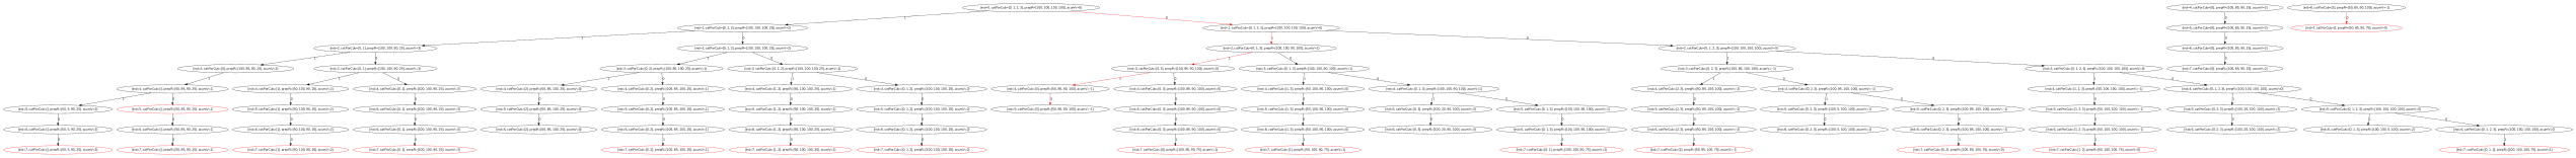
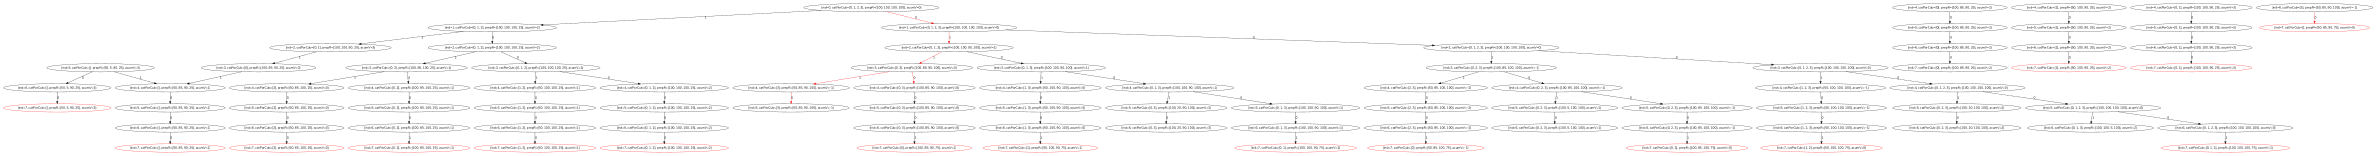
  strict digraph {
    fontname=Nunito
    node [fontname=Nunito]
    edge [fontname=Nunito]
    n1 [label="(ind=6, catPorCub=[], prepR=[50, 5, 90, 25], acumV=3)"]
    n2 [color=red label="(ind=7, catPorCub=[], prepR=[50, 5, 90, 25], acumV=3)"]
    n3 [label="(ind=5, catPorCub=[], prepR=[50, 5, 90, 25], acumV=3)"]
    n4 [label="(ind=4, catPorCub=[], prepR=[50, 85, 90, 25], acumV=1)"]
-   n5 [label="(ind=5, catPorCub=[], prepR=[50, 85, 90, 25], acumV=1)" color=red]
+   n5 [label="(ind=5, catPorCub=[], prepR=[50, 85, 90, 25], acumV=1)"]
    n6 [label="(ind=6, catPorCub=[], prepR=[50, 85, 90, 25], acumV=1)"]
    n7 [color=red label="(ind=7, catPorCub=[], prepR=[50, 85, 90, 25], acumV=1)"]
    n8 [label="(ind=3, catPorCub=[0], prepR=[100, 85, 90, 25], acumV=2)"]
    n9 [label="(ind=4, catPorCub=[0], prepR=[100, 85, 90, 25], acumV=2)"]
    n10 [label="(ind=5, catPorCub=[0], prepR=[100, 85, 90, 25], acumV=2)"]
    n11 [label="(ind=6, catPorCub=[0], prepR=[100, 85, 90, 25], acumV=2)"]
    n12 [color=black label="(ind=7, catPorCub=[0], prepR=[100, 85, 90, 25], acumV=2)"]
    n13 [label="(ind=2, catPorCub=[0, 1], prepR=[100, 100, 90, 25], acumV=3)"]
-   n14 [label="(ind=3, catPorCub=[0, 1], prepR=[100, 100, 90, 25], acumV=3)"]
    n15 [label="(ind=4, catPorCub=[1], prepR=[50, 100, 90, 25], acumV=2)"]
    n16 [label="(ind=4, catPorCub=[0, 1], prepR=[100, 100, 90, 25], acumV=3)"]
    n17 [label="(ind=6, catPorCub=[1], prepR=[50, 100, 90, 25], acumV=2)"]
    n18 [color=red label="(ind=7, catPorCub=[1], prepR=[50, 100, 90, 25], acumV=2)"]
    n19 [label="(ind=5, catPorCub=[1], prepR=[50, 100, 90, 25], acumV=2)"]
    n20 [label="(ind=5, catPorCub=[0, 1], prepR=[100, 100, 90, 25], acumV=3)"]
    n21 [label="(ind=6, catPorCub=[0, 1], prepR=[100, 100, 90, 25], acumV=3)"]
    n22 [color=red label="(ind=7, catPorCub=[0, 1], prepR=[100, 100, 90, 25], acumV=3)"]
    n23 [label="(ind=1, catPorCub=[0, 1, 2], prepR=[100, 100, 100, 25], acumV=2)"]
    n24 [label="(ind=2, catPorCub=[0, 1, 2], prepR=[100, 100, 100, 25], acumV=2)"]
    n25 [label="(ind=3, catPorCub=[0, 2], prepR=[100, 85, 100, 25], acumV=1)"]
    n26 [label="(ind=3, catPorCub=[0, 1, 2], prepR=[100, 100, 100, 25], acumV=2)"]
    n27 [label="(ind=6, catPorCub=[2], prepR=[50, 85, 100, 25], acumV=0)"]
+   n28 [color=red label="(ind=7, catPorCub=[2], prepR=[50, 85, 100, 25], acumV=0)"]
    n29 [label="(ind=5, catPorCub=[2], prepR=[50, 85, 100, 25], acumV=0)"]
    n30 [label="(ind=4, catPorCub=[2], prepR=[50, 85, 100, 25], acumV=0)"]
    n31 [label="(ind=4, catPorCub=[0, 2], prepR=[100, 85, 100, 25], acumV=1)"]
    n32 [label="(ind=5, catPorCub=[0, 2], prepR=[100, 85, 100, 25], acumV=1)"]
    n33 [label="(ind=6, catPorCub=[0, 2], prepR=[100, 85, 100, 25], acumV=1)"]
    n34 [color=red label="(ind=7, catPorCub=[0, 2], prepR=[100, 85, 100, 25], acumV=1)"]
    n35 [label="(ind=4, catPorCub=[1, 2], prepR=[50, 100, 100, 25], acumV=1)"]
    n36 [label="(ind=4, catPorCub=[0, 1, 2], prepR=[100, 100, 100, 25], acumV=2)"]
    n37 [label="(ind=6, catPorCub=[1, 2], prepR=[50, 100, 100, 25], acumV=1)"]
    n38 [color=red label="(ind=7, catPorCub=[1, 2], prepR=[50, 100, 100, 25], acumV=1)"]
    n39 [label="(ind=5, catPorCub=[1, 2], prepR=[50, 100, 100, 25], acumV=1)"]
    n40 [label="(ind=5, catPorCub=[0, 1, 2], prepR=[100, 100, 100, 25], acumV=2)"]
    n41 [label="(ind=6, catPorCub=[0, 1, 2], prepR=[100, 100, 100, 25], acumV=2)"]
    n42 [color=red label="(ind=7, catPorCub=[0, 1, 2], prepR=[100, 100, 100, 25], acumV=2)"]
    n43 [label="(ind=0, catPorCub=[0, 1, 2, 3], prepR=[100, 100, 100, 100], acumV=0)"]
    n44 [label="(ind=1, catPorCub=[0, 1, 2, 3], prepR=[100, 100, 100, 100], acumV=0)"]
    n45 [label="(ind=2, catPorCub=[0, 1, 3], prepR=[100, 100, 90, 100], acumV=1)"]
    n46 [label="(ind=2, catPorCub=[0, 1, 2, 3], prepR=[100, 100, 100, 100], acumV=0)"]
    n47 [label="(ind=6, catPorCub=[3], prepR=[50, 85, 90, 100], acumV=-1)"]
    n48 [color=red label="(ind=7, catPorCub=[], prepR=[50, 85, 90, 75], acumV=0)"]
    n49 [label="(ind=5, catPorCub=[3], prepR=[50, 85, 90, 100], acumV=-1)"]
    n50 [label="(ind=4, catPorCub=[3], prepR=[50, 85, 90, 100], acumV=-1)"]
    n51 [label="(ind=3, catPorCub=[0, 3], prepR=[100, 85, 90, 100], acumV=0)"]
    n52 [label="(ind=4, catPorCub=[0, 3], prepR=[100, 85, 90, 100], acumV=0)"]
    n53 [label="(ind=5, catPorCub=[0, 3], prepR=[100, 85, 90, 100], acumV=0)"]
    n54 [label="(ind=6, catPorCub=[0, 3], prepR=[100, 85, 90, 100], acumV=0)"]
    n55 [color=red label="(ind=7, catPorCub=[0], prepR=[100, 85, 90, 75], acumV=1)"]
    n56 [label="(ind=3, catPorCub=[0, 1, 3], prepR=[100, 100, 90, 100], acumV=1)"]
    n57 [label="(ind=4, catPorCub=[1, 3], prepR=[50, 100, 90, 100], acumV=0)"]
    n58 [label="(ind=4, catPorCub=[0, 1, 3], prepR=[100, 100, 90, 100], acumV=1)"]
    n59 [label="(ind=6, catPorCub=[1, 3], prepR=[50, 100, 90, 100], acumV=0)"]
    n60 [color=red label="(ind=7, catPorCub=[1], prepR=[50, 100, 90, 75], acumV=1)"]
    n61 [label="(ind=5, catPorCub=[1, 3], prepR=[50, 100, 90, 100], acumV=0)"]
    n62 [label="(ind=5, catPorCub=[0, 3], prepR=[100, 20, 90, 100], acumV=3)"]
    n63 [label="(ind=5, catPorCub=[0, 1, 3], prepR=[100, 100, 90, 100], acumV=1)"]
    n64 [label="(ind=6, catPorCub=[0, 3], prepR=[100, 20, 90, 100], acumV=3)"]
    n65 [label="(ind=6, catPorCub=[0, 1, 3], prepR=[100, 100, 90, 100], acumV=1)"]
    n66 [color=red label="(ind=7, catPorCub=[0, 1], prepR=[100, 100, 90, 75], acumV=2)"]
    n67 [label="(ind=3, catPorCub=[0, 2, 3], prepR=[100, 85, 100, 100], acumV=-1)"]
    n68 [label="(ind=3, catPorCub=[0, 1, 2, 3], prepR=[100, 100, 100, 100], acumV=0)"]
    n69 [label="(ind=6, catPorCub=[2, 3], prepR=[50, 85, 100, 100], acumV=-2)"]
    n70 [color=red label="(ind=7, catPorCub=[2], prepR=[50, 85, 100, 75], acumV=-1)"]
    n71 [label="(ind=5, catPorCub=[2, 3], prepR=[50, 85, 100, 100], acumV=-2)"]
    n72 [label="(ind=4, catPorCub=[2, 3], prepR=[50, 85, 100, 100], acumV=-2)"]
    n73 [label="(ind=4, catPorCub=[0, 2, 3], prepR=[100, 85, 100, 100], acumV=-1)"]
    n74 [label="(ind=5, catPorCub=[0, 2, 3], prepR=[100, 5, 100, 100], acumV=1)"]
    n75 [label="(ind=5, catPorCub=[0, 2, 3], prepR=[100, 85, 100, 100], acumV=-1)"]
    n76 [label="(ind=6, catPorCub=[0, 2, 3], prepR=[100, 5, 100, 100], acumV=1)"]
    n77 [label="(ind=6, catPorCub=[0, 2, 3], prepR=[100, 85, 100, 100], acumV=-1)"]
    n78 [color=red label="(ind=7, catPorCub=[0, 2], prepR=[100, 85, 100, 75], acumV=0)"]
    n79 [label="(ind=4, catPorCub=[1, 2, 3], prepR=[50, 100, 100, 100], acumV=-1)"]
    n80 [label="(ind=4, catPorCub=[0, 1, 2, 3], prepR=[100, 100, 100, 100], acumV=0)"]
    n81 [label="(ind=6, catPorCub=[1, 2, 3], prepR=[50, 100, 100, 100], acumV=-1)"]
    n82 [color=red label="(ind=7, catPorCub=[1, 2], prepR=[50, 100, 100, 75], acumV=0)"]
    n83 [label="(ind=5, catPorCub=[1, 2, 3], prepR=[50, 100, 100, 100], acumV=-1)"]
    n84 [label="(ind=5, catPorCub=[0, 2, 3], prepR=[100, 20, 100, 100], acumV=2)"]
    n85 [label="(ind=5, catPorCub=[0, 1, 2, 3], prepR=[100, 100, 100, 100], acumV=0)"]
    n86 [label="(ind=6, catPorCub=[0, 2, 3], prepR=[100, 20, 100, 100], acumV=2)"]
    n87 [label="(ind=6, catPorCub=[0, 1, 3], prepR=[100, 100, 5, 100], acumV=2)"]
    n88 [label="(ind=6, catPorCub=[0, 1, 2, 3], prepR=[100, 100, 100, 100], acumV=0)"]
    n89 [color=red label="(ind=7, catPorCub=[0, 1, 2], prepR=[100, 100, 100, 75], acumV=1)"]
    n1 -> n2 [label=0]
    n3 -> n1 [label=0]
-   n4 -> n3 [label=1]
+   n3 -> n4 [label=1]
    n4 -> n5 [label=0]
    n5 -> n6 [label=0]
    n6 -> n7 [label=0]
    n8 -> n4 [label=1]
    n9 -> n10 [label=0]
    n10 -> n11 [label=0]
    n11 -> n12 [label=0]
    n13 -> n8 [label=1]
-   n13 -> n14 [label=0]
-   n14 -> n15 [label=1]
-   n14 -> n16 [label=0]
    n15 -> n19 [label=0]
    n16 -> n20 [label=0]
    n17 -> n18 [label=0]
    n19 -> n17 [label=0]
    n20 -> n21 [label=0]
    n21 -> n22 [label=0]
    n23 -> n13 [label=1]
    n23 -> n24 [label=0]
    n24 -> n25 [label=1]
    n24 -> n26 [label=0]
    n25 -> n30 [label=1]
    n25 -> n31 [label=0]
    n26 -> n35 [label=1]
    n26 -> n36 [label=0]
+   n27 -> n28 [label=0]
    n29 -> n27 [label=0]
    n30 -> n29 [label=0]
    n31 -> n32 [label=0]
    n32 -> n33 [label=0]
    n33 -> n34 [label=1]
    n35 -> n39 [label=0]
    n36 -> n40 [label=0]
    n37 -> n38 [label=0]
    n39 -> n37 [label=0]
    n40 -> n41 [label=0]
    n41 -> n42 [label=0]
    n43 -> n23 [label=1]
    n43 -> n44 [color=red label=0]
    n44 -> n45 [color=red label=1]
    n44 -> n46 [label=0]
    n45 -> n51 [color=red label=1]
    n45 -> n56 [label=0]
    n46 -> n67 [label=1]
    n46 -> n68 [label=0]
    n47 -> n48 [color=red label=0]
    n50 -> n49 [color=red label=0]
    n51 -> n50 [color=red label=1]
-   n51 -> n52 [label=0]
+   n51 -> n52 [label=0 color=red]
    n52 -> n53 [label=0]
    n53 -> n54 [label=0]
    n54 -> n55 [label=1]
    n56 -> n57 [label=1]
    n56 -> n58 [label=0]
    n57 -> n61 [label=0]
    n58 -> n62 [label=1]
    n58 -> n63 [label=0]
    n59 -> n60 [label=1]
    n61 -> n59 [label=0]
    n62 -> n64 [label=0]
    n63 -> n65 [label=0]
    n65 -> n66 [label=1]
    n67 -> n72 [label=1]
    n67 -> n73 [label=0]
    n68 -> n79 [label=1]
    n68 -> n80 [label=0]
    n69 -> n70 [label=1]
    n71 -> n69 [label=0]
    n72 -> n71 [label=0]
    n73 -> n74 [label=1]
    n73 -> n75 [label=0]
    n74 -> n76 [label=0]
    n75 -> n77 [label=0]
    n77 -> n78 [label=1]
    n79 -> n83 [label=0]
    n80 -> n84 [label=1]
    n80 -> n85 [label=0]
    n81 -> n82 [label=1]
    n83 -> n81 [label=0]
    n84 -> n86 [label=0]
    n85 -> n87 [label=1]
    n85 -> n88 [label=0]
    n88 -> n89 [label=1]
  }
